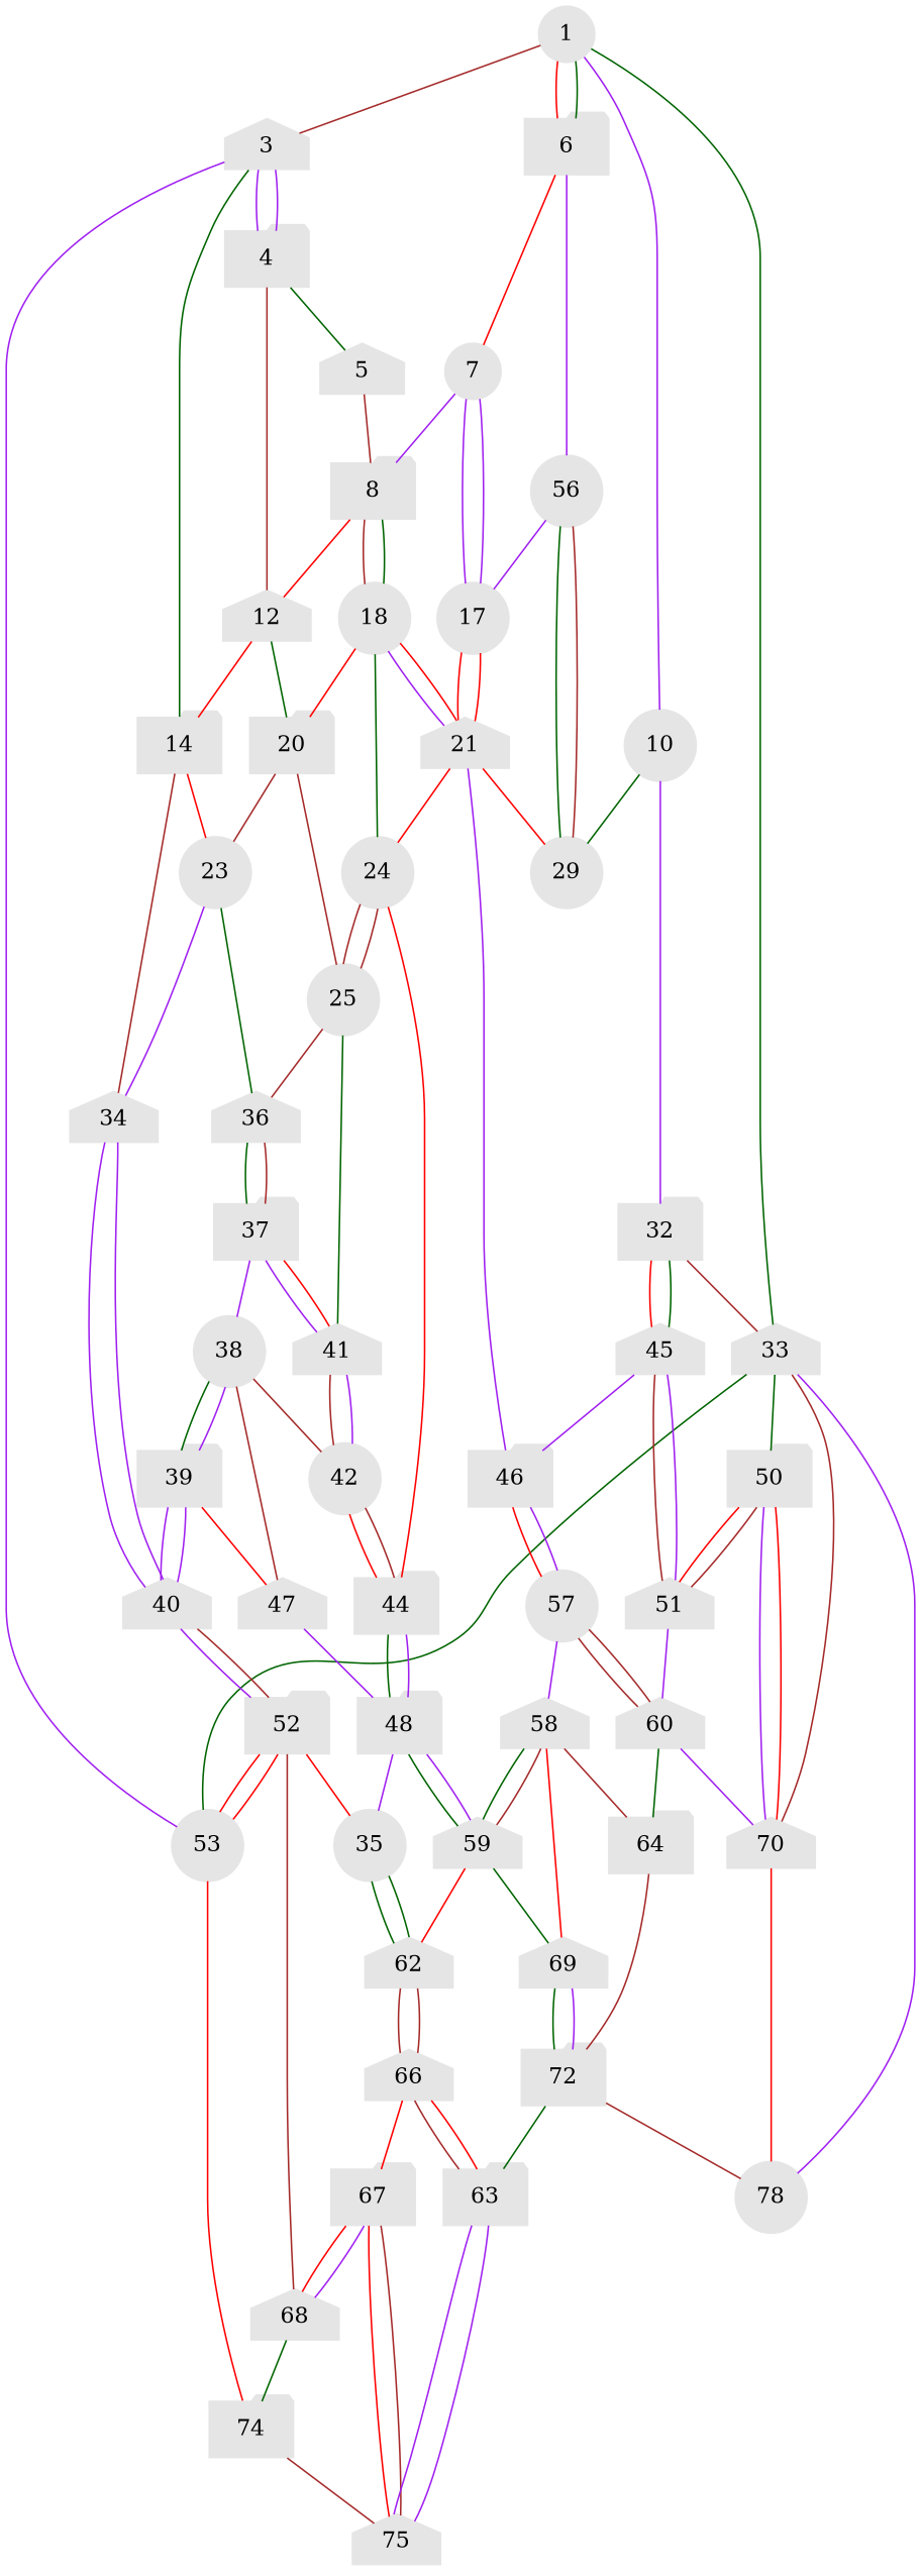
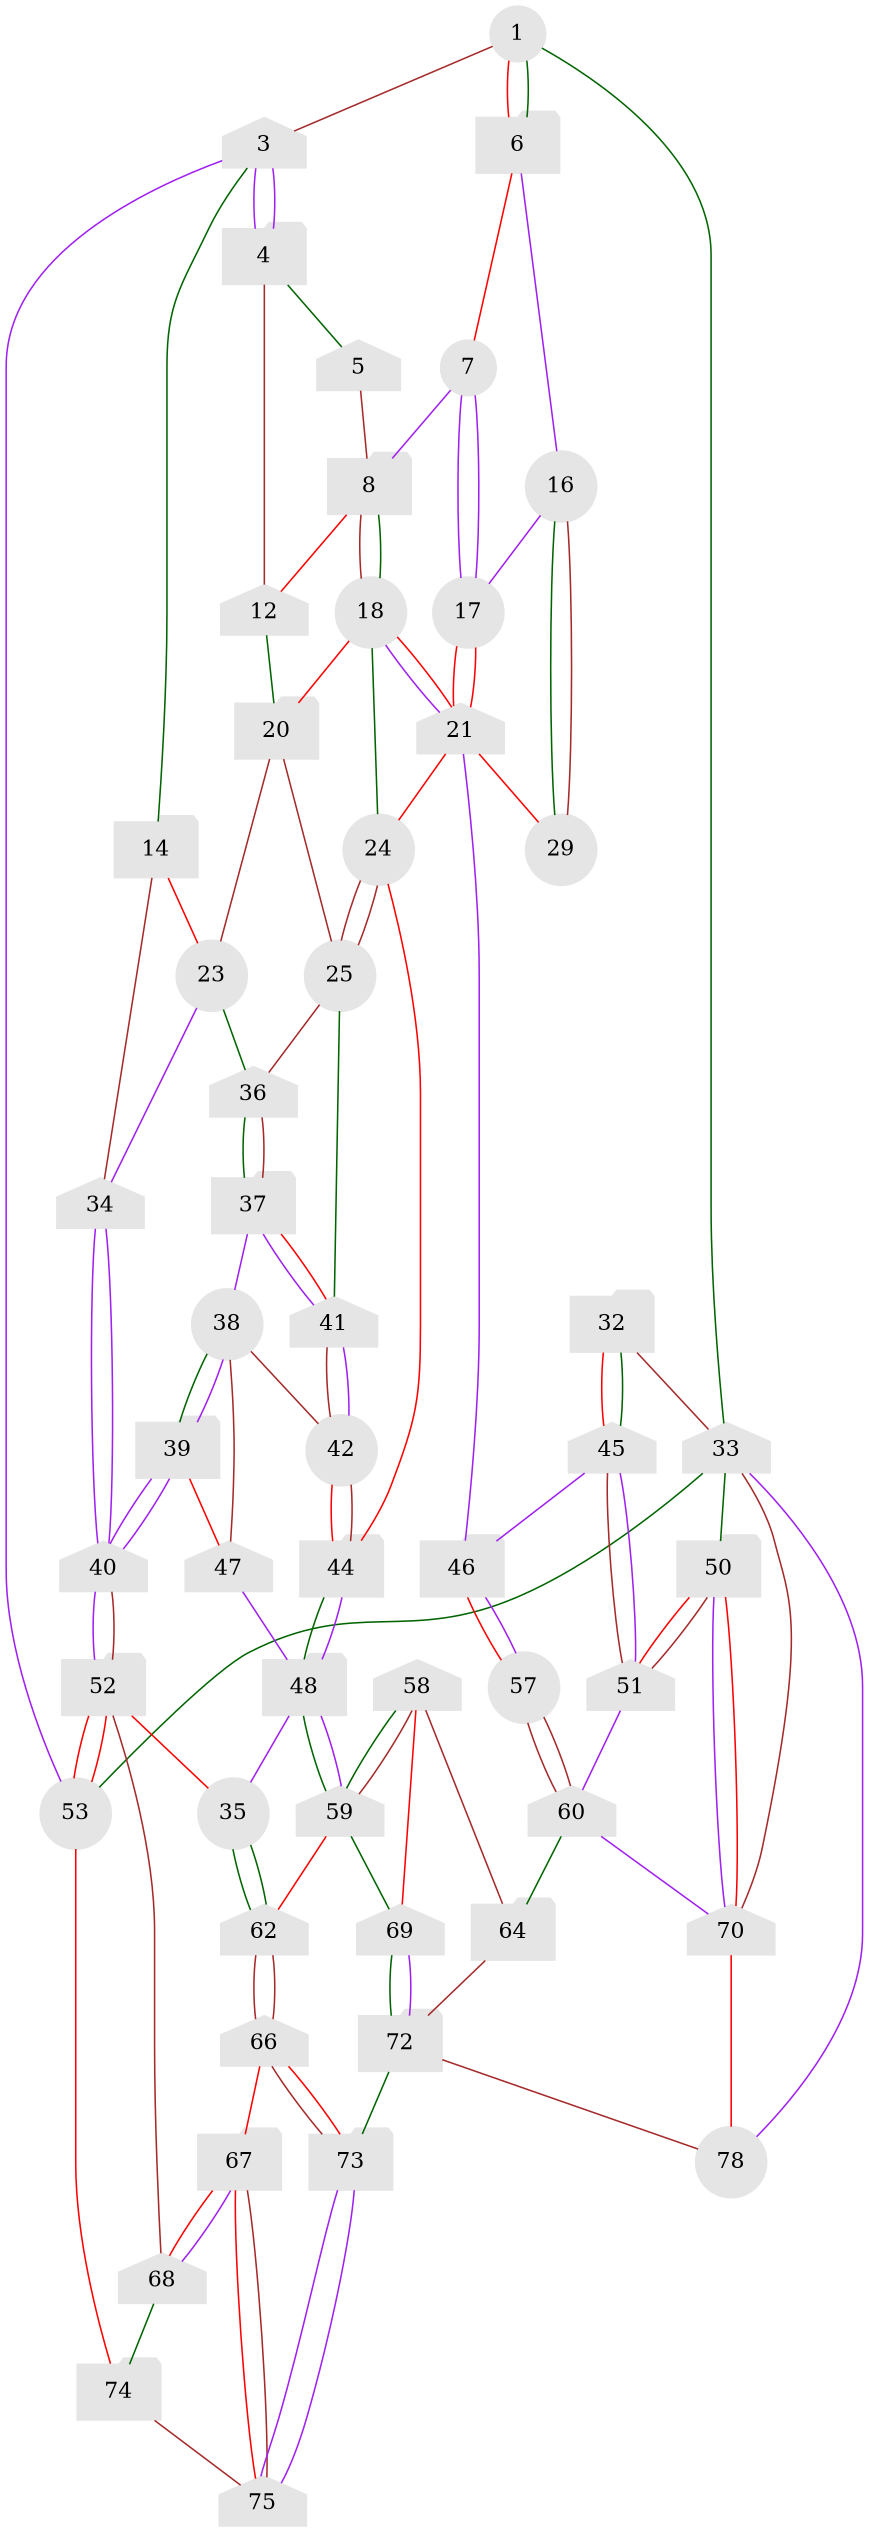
  graph {
    node [color=gray90 shape=house style=filled]
    edge [color=purple]
    1 [shape=circle super="+2"]
    3
    6 [shape=folder super="+11"]
-   10 [shape=circle super="+30"]
    33 [super="+77"]
    4 [shape=folder]
    14 [shape=folder super="+15"]
    53 [shape=circle super="+54"]
    7 [shape=circle]
-   16 [shape=circle label=56]
+   16 [shape=circle]
    29 [shape=circle super="+31"]
    32 [shape=folder]
    50 [shape=folder]
    70 [super="+71"]
    78 [shape=circle]
    5
    12 [super="+13"]
    23 [shape=circle super="+35"]
    34
    74 [shape=folder super="+76"]
    8 [shape=folder super="+9"]
    20 [shape=folder super="+22"]
    18 [shape=circle super="+19"]
    17 [shape=circle]
    21 [super="+27"]
    24 [shape=circle super="+28"]
    45
    25 [shape=circle super="+26"]
    36
    40
    46 [shape=folder]
    44 [shape=folder]
    41
    37 [shape=folder]
    48 [shape=folder super="+49"]
    42 [shape=circle]
    57 [shape=circle]
    51
    52 [shape=folder super="+56"]
    38 [shape=circle super="+43"]
    39 [shape=folder]
    47
    n43 [label=35 shape=circle]
    68
    59 [super="+61"]
    60 [super="+63"]
    58 [super="+65"]
    62
    69
    64 [shape=folder]
    75
    66
    72 [shape=folder super="+79"]
    67 [shape=folder]
-   73 [shape=folder label=63]
+   73 [shape=folder]
    1 -- 3 [color=brown]
    1 -- 6 [color=red]
    1 -- 6 [color=darkgreen]
-   1 -- 10
    1 -- 33 [color=darkgreen]
    3 -- 4
    3 -- 4
    3 -- 14 [color=darkgreen]
    3 -- 53
    6 -- 7 [color=red]
    6 -- 16
-   10 -- 29 [color=darkgreen]
-   10 -- 32
    33 -- 53 [color=darkgreen]
    33 -- 50 [color=darkgreen]
    33 -- 70 [color=brown]
    33 -- 78
    4 -- 5 [color=darkgreen]
    4 -- 12 [color=brown]
    14 -- 23 [color=red]
    14 -- 34 [color=brown]
    53 -- 74 [color=red weight=2]
    7 -- 8
    7 -- 17
    7 -- 17
    16 -- 29 [color=darkgreen]
    16 -- 29 [color=brown]
    16 -- 17
    32 -- 33 [color=brown]
    32 -- 45 [color=red]
    32 -- 45 [color=darkgreen]
    50 -- 70
    50 -- 70 [color=red]
    50 -- 51 [color=red]
    50 -- 51 [color=brown]
    70 -- 78 [color=red]
    5 -- 8 [color=brown]
-   12 -- 14 [color=red]
    12 -- 20 [color=darkgreen]
    23 -- 34
    23 -- 36 [color=darkgreen]
    34 -- 40
    34 -- 40
    74 -- 75 [color=brown]
    8 -- 12 [color=red]
    8 -- 18 [color=brown]
    8 -- 18 [color=darkgreen]
    20 -- 23 [color=brown]
    20 -- 25 [color=brown]
    18 -- 20 [color=red]
    18 -- 21
    18 -- 21 [color=red]
    18 -- 24 [color=darkgreen]
    17 -- 21 [color=red]
    17 -- 21 [color=red]
    21 -- 29 [color=red]
    21 -- 24 [color=red]
    21 -- 46
    24 -- 25 [color=brown]
    24 -- 25 [color=brown]
    24 -- 44 [color=red]
    45 -- 46
    45 -- 51 [color=brown]
    45 -- 51
    25 -- 36 [color=brown]
    25 -- 41 [color=darkgreen]
    36 -- 37 [color=darkgreen]
    36 -- 37 [color=brown]
    40 -- 52
    40 -- 52 [color=brown]
    46 -- 57 [color=red]
    46 -- 57
    44 -- 48 [color=darkgreen]
    44 -- 48
    41 -- 42 [color=brown]
    41 -- 42
    37 -- 41
    37 -- 41 [color=red]
    37 -- 38
    48 -- n43
    48 -- 59 [color=darkgreen]
    48 -- 59
    42 -- 44 [color=red]
    42 -- 44 [color=brown]
    57 -- 60 [color=brown]
    57 -- 60 [color=brown]
-   57 -- 58
    51 -- 60
    52 -- 53 [color=red]
    52 -- 53 [color=red]
    52 -- n43 [color=red]
    52 -- 68 [color=brown]
    38 -- 42 [color=brown]
    38 -- 39 [color=darkgreen]
    38 -- 39
    38 -- 47 [color=brown]
    39 -- 40
    39 -- 40
    39 -- 47 [color=red]
    47 -- 48
    n43 -- 62 [color=darkgreen]
    n43 -- 62 [color=darkgreen]
    68 -- 74 [color=darkgreen]
    59 -- 62 [color=red]
    59 -- 69 [color=darkgreen]
    60 -- 70
    60 -- 64 [color=darkgreen]
    58 -- 59 [color=darkgreen]
    58 -- 59 [color=brown]
    58 -- 69 [color=red]
    58 -- 64 [color=brown]
    62 -- 66 [color=brown]
    62 -- 66 [color=brown]
    69 -- 72 [color=darkgreen]
    69 -- 72
    64 -- 72 [color=brown]
    66 -- 67 [color=red]
    66 -- 73 [color=brown]
    66 -- 73 [color=red]
    72 -- 78 [color=brown]
    72 -- 73 [color=darkgreen]
    67 -- 68 [color=red]
    67 -- 68
    67 -- 75 [color=red]
    67 -- 75 [color=brown]
    73 -- 75
    73 -- 75
  }
